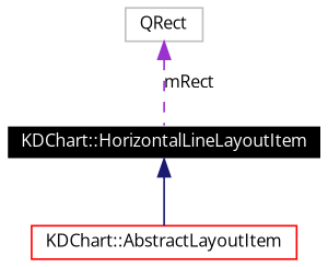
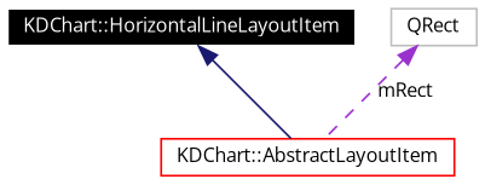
  digraph {
    fontname="Open Sans"
    node [fontname="Open Sans" fontsize=10 shape=record]
    edge [dir=back fontname="Open Sans" fontsize=10 labelfontname=Helvetica labelfontsize=10]
    n1 [color=white fillcolor=black fontcolor=white height=0.2 label="KDChart::HorizontalLineLayoutItem" style=filled width=0.4]
    n2 [color=red height=0.2 label="KDChart::AbstractLayoutItem" width=0.4]
    n3 [color=grey75 height=0.2 label=QRect width=0.4]
    n1 -> n2 [color=midnightblue style=solid]
-   n3 -> n1 [color=darkorchid3 label=mRect style=dashed]
+   n3 -> n2 [color=darkorchid3 label=mRect style=dashed]
  }
